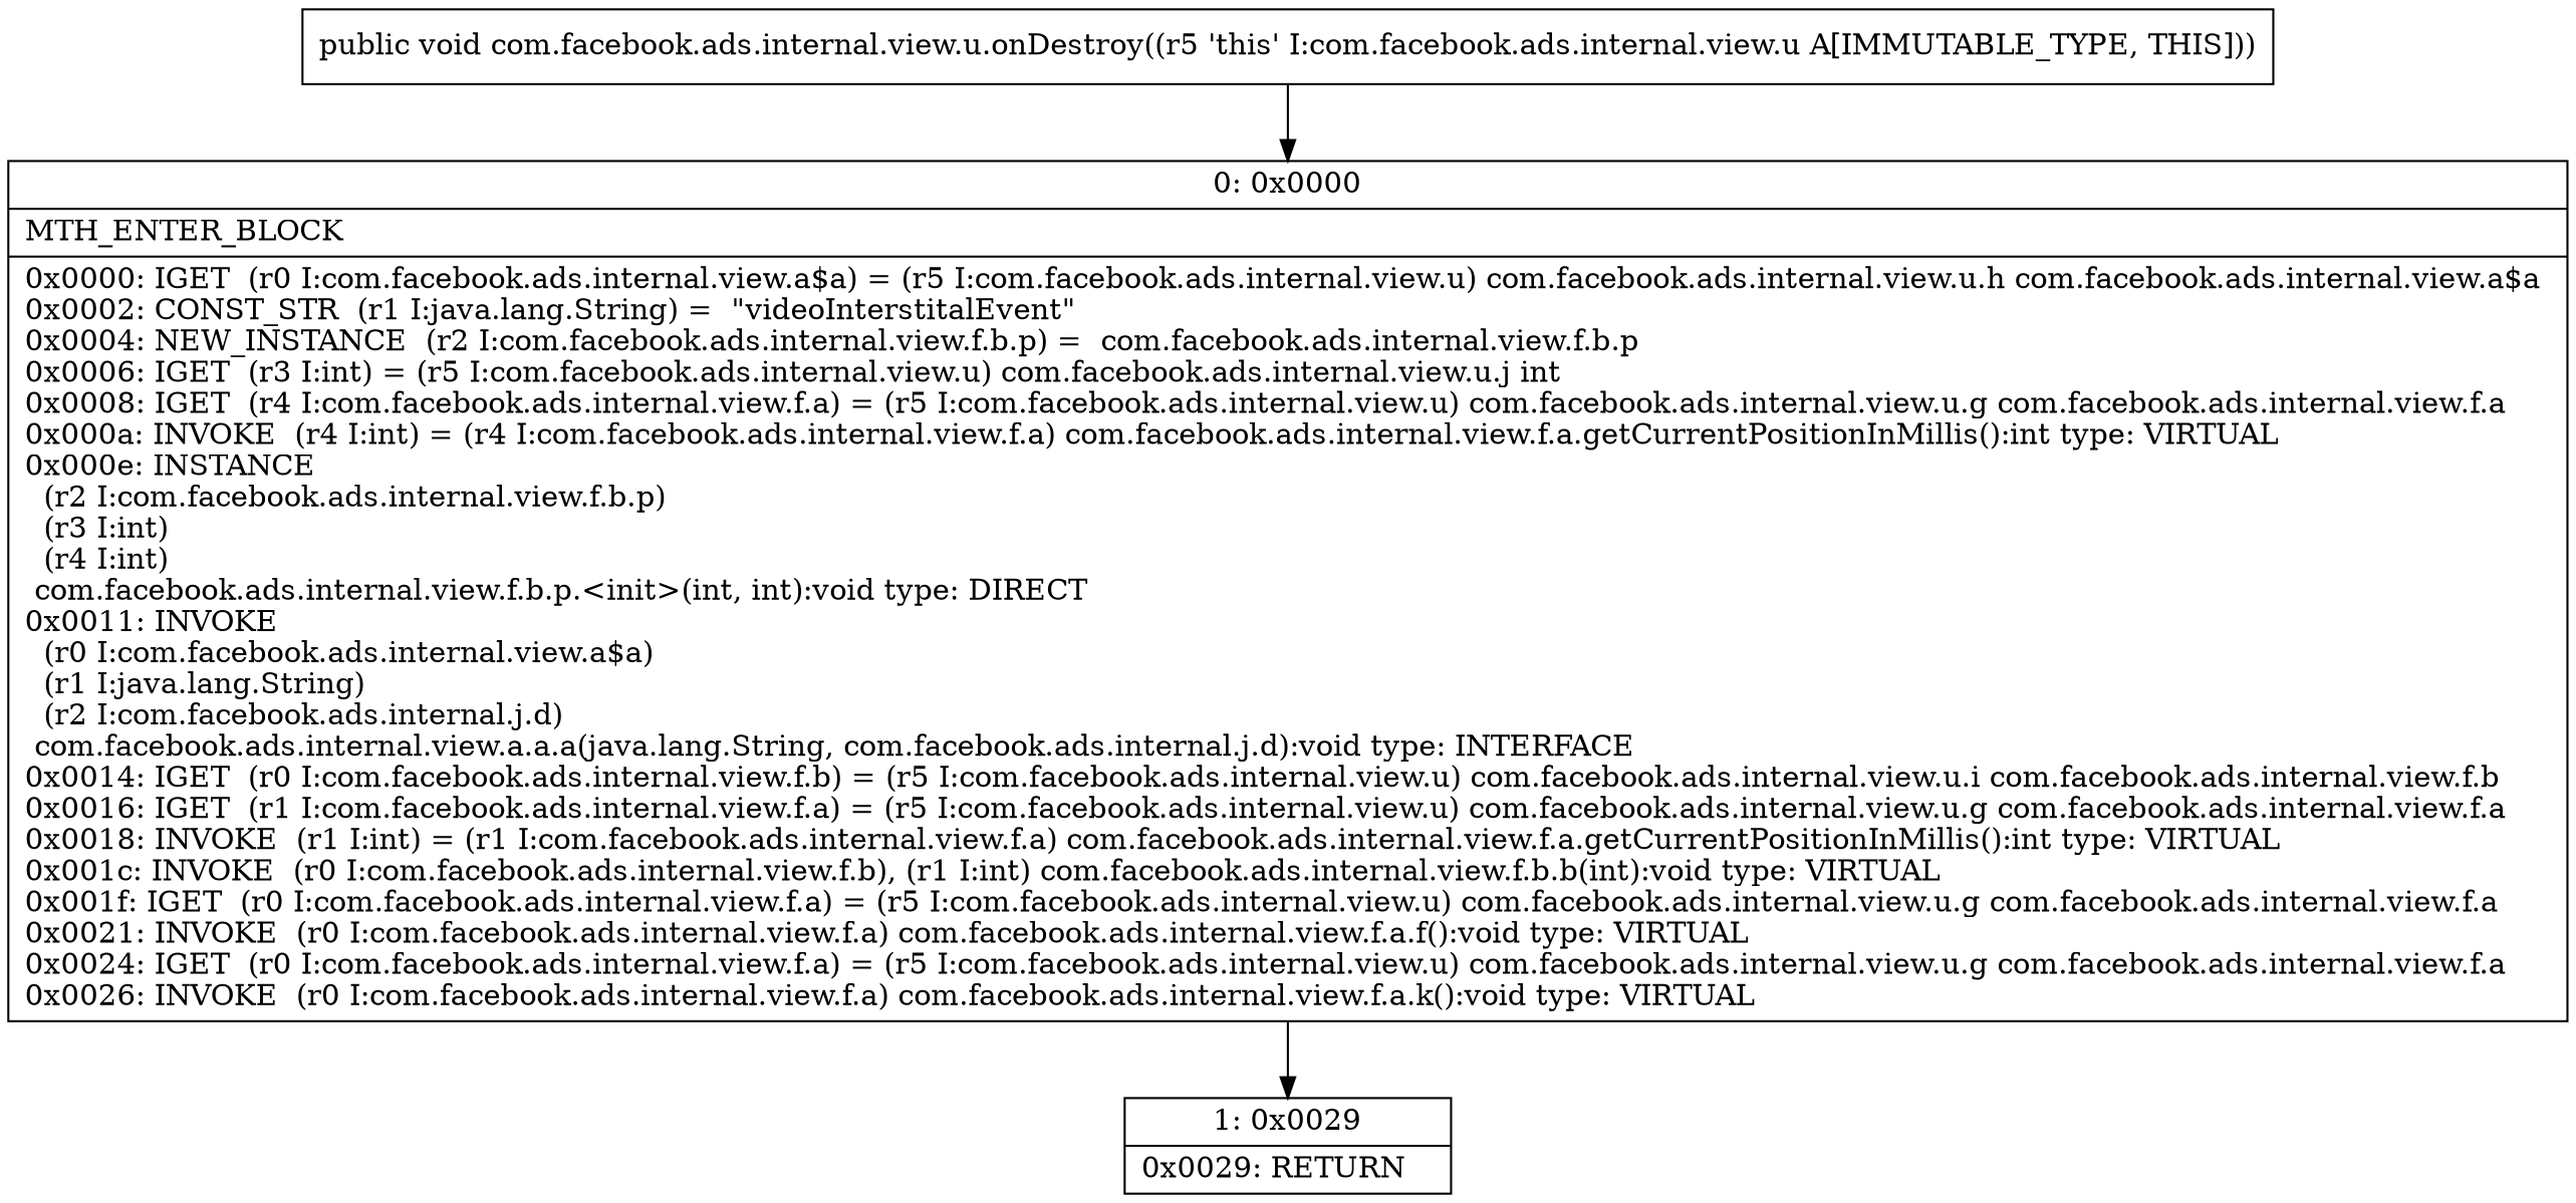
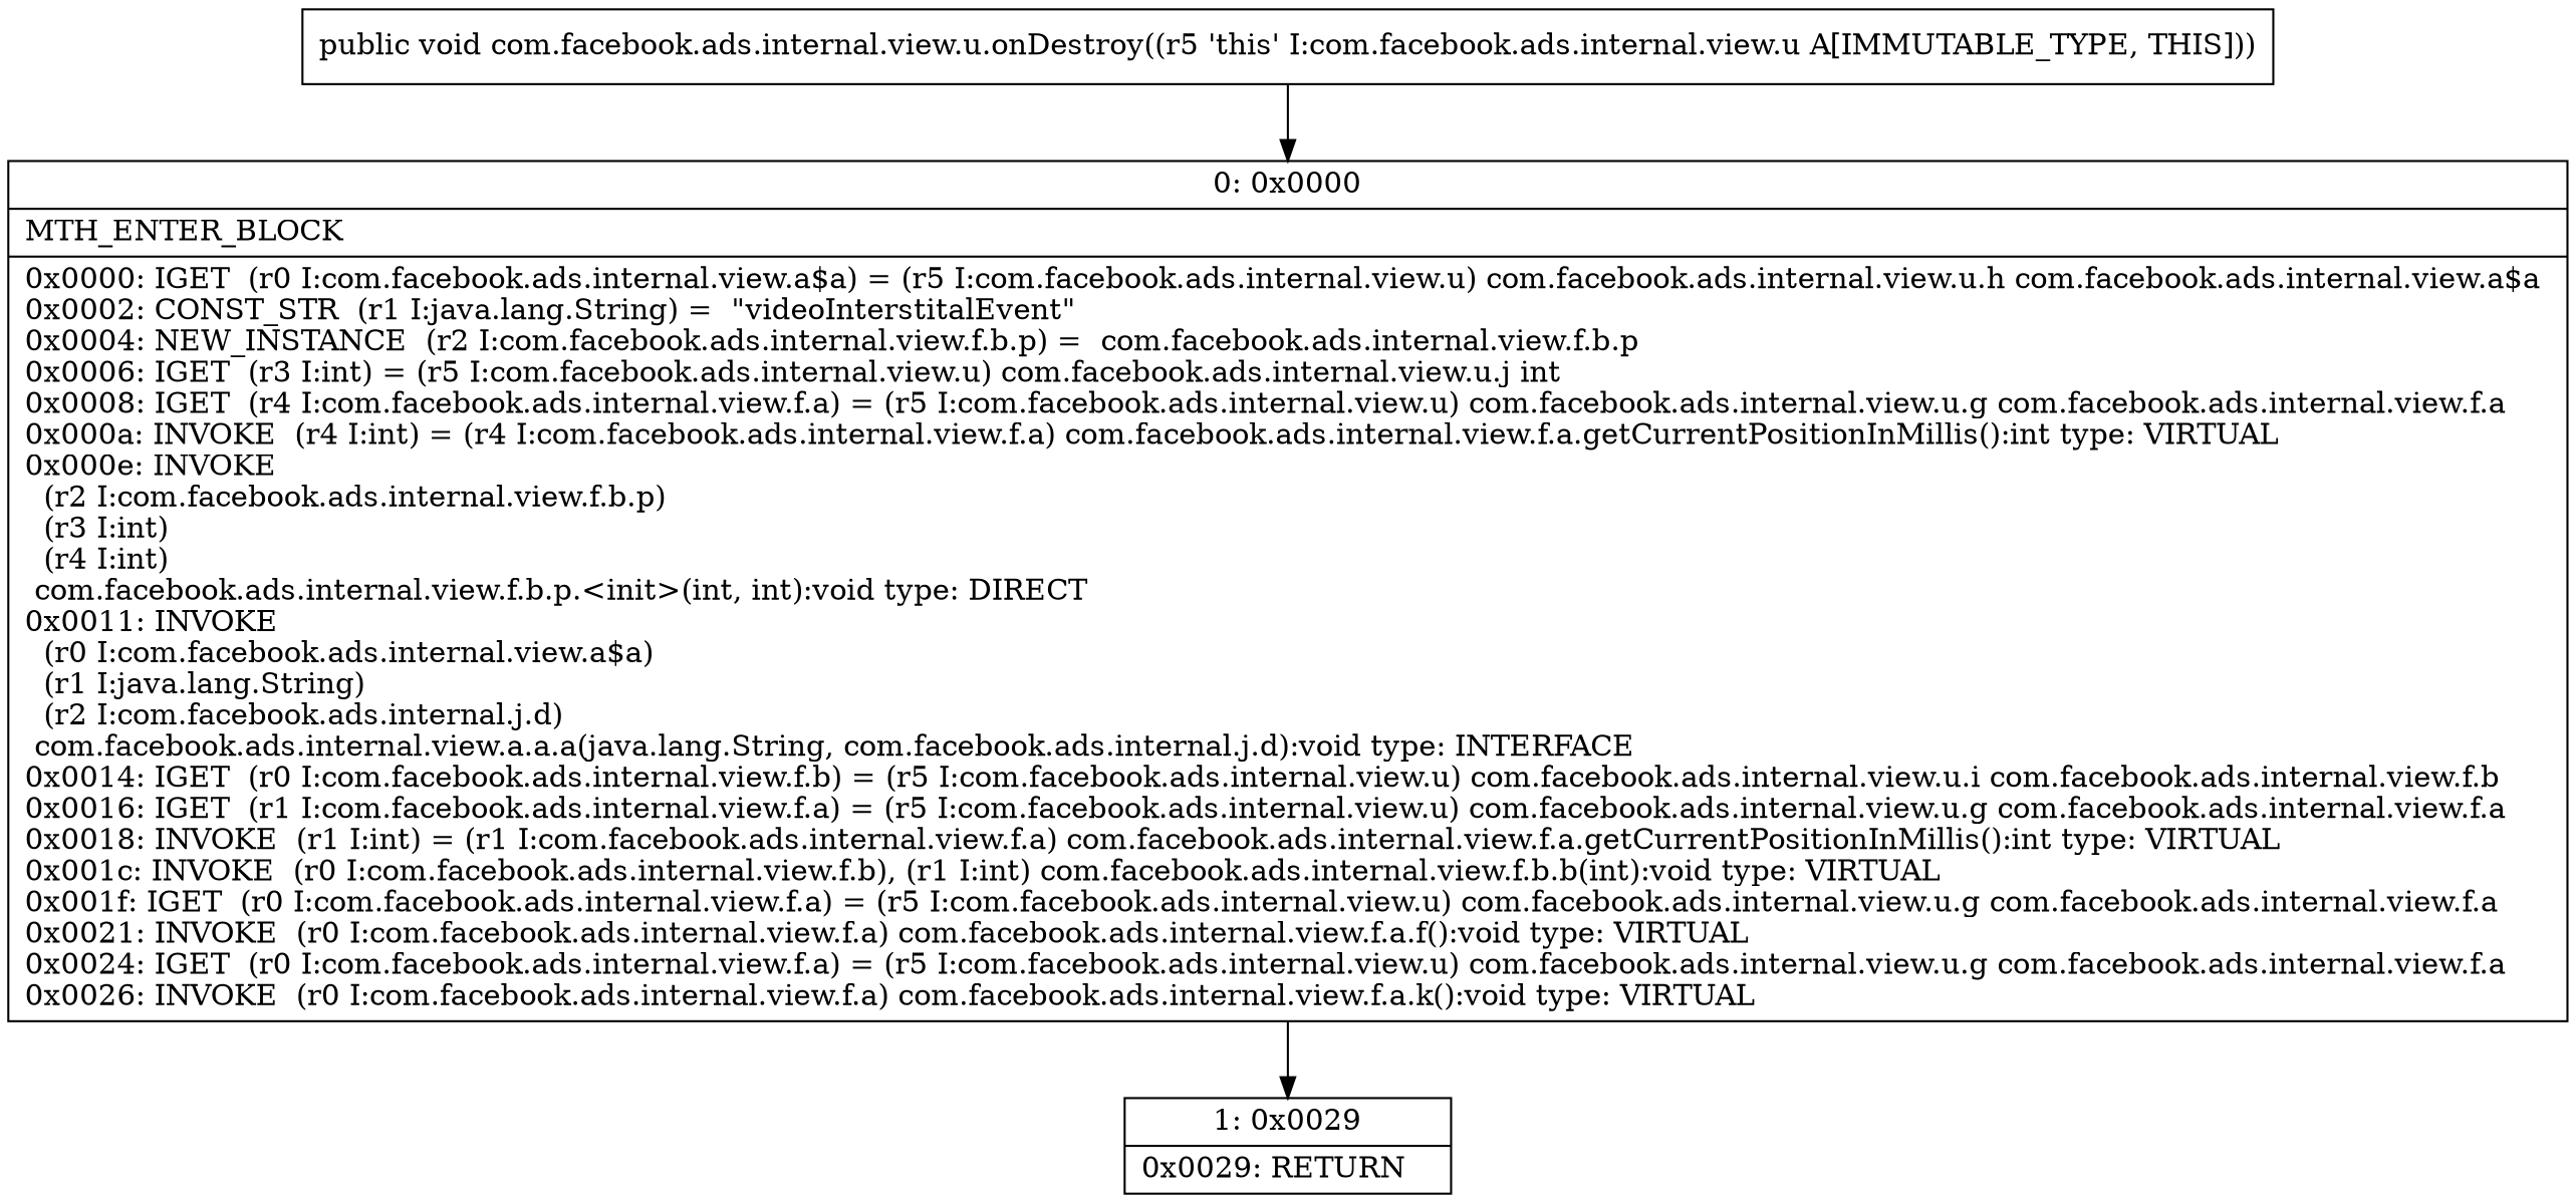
  digraph {
    node [shape=record]
-   n1 [label="{0\:\ 0x0000|MTH_ENTER_BLOCK\l|0x0000: IGET  (r0 I:com.facebook.ads.internal.view.a$a) = (r5 I:com.facebook.ads.internal.view.u) com.facebook.ads.internal.view.u.h com.facebook.ads.internal.view.a$a \l0x0002: CONST_STR  (r1 I:java.lang.String) =  \"videoInterstitalEvent\" \l0x0004: NEW_INSTANCE  (r2 I:com.facebook.ads.internal.view.f.b.p) =  com.facebook.ads.internal.view.f.b.p \l0x0006: IGET  (r3 I:int) = (r5 I:com.facebook.ads.internal.view.u) com.facebook.ads.internal.view.u.j int \l0x0008: IGET  (r4 I:com.facebook.ads.internal.view.f.a) = (r5 I:com.facebook.ads.internal.view.u) com.facebook.ads.internal.view.u.g com.facebook.ads.internal.view.f.a \l0x000a: INVOKE  (r4 I:int) = (r4 I:com.facebook.ads.internal.view.f.a) com.facebook.ads.internal.view.f.a.getCurrentPositionInMillis():int type: VIRTUAL \l0x000e: INSTANCE  \l  (r2 I:com.facebook.ads.internal.view.f.b.p)\l  (r3 I:int)\l  (r4 I:int)\l com.facebook.ads.internal.view.f.b.p.\<init\>(int, int):void type: DIRECT \l0x0011: INVOKE  \l  (r0 I:com.facebook.ads.internal.view.a$a)\l  (r1 I:java.lang.String)\l  (r2 I:com.facebook.ads.internal.j.d)\l com.facebook.ads.internal.view.a.a.a(java.lang.String, com.facebook.ads.internal.j.d):void type: INTERFACE \l0x0014: IGET  (r0 I:com.facebook.ads.internal.view.f.b) = (r5 I:com.facebook.ads.internal.view.u) com.facebook.ads.internal.view.u.i com.facebook.ads.internal.view.f.b \l0x0016: IGET  (r1 I:com.facebook.ads.internal.view.f.a) = (r5 I:com.facebook.ads.internal.view.u) com.facebook.ads.internal.view.u.g com.facebook.ads.internal.view.f.a \l0x0018: INVOKE  (r1 I:int) = (r1 I:com.facebook.ads.internal.view.f.a) com.facebook.ads.internal.view.f.a.getCurrentPositionInMillis():int type: VIRTUAL \l0x001c: INVOKE  (r0 I:com.facebook.ads.internal.view.f.b), (r1 I:int) com.facebook.ads.internal.view.f.b.b(int):void type: VIRTUAL \l0x001f: IGET  (r0 I:com.facebook.ads.internal.view.f.a) = (r5 I:com.facebook.ads.internal.view.u) com.facebook.ads.internal.view.u.g com.facebook.ads.internal.view.f.a \l0x0021: INVOKE  (r0 I:com.facebook.ads.internal.view.f.a) com.facebook.ads.internal.view.f.a.f():void type: VIRTUAL \l0x0024: IGET  (r0 I:com.facebook.ads.internal.view.f.a) = (r5 I:com.facebook.ads.internal.view.u) com.facebook.ads.internal.view.u.g com.facebook.ads.internal.view.f.a \l0x0026: INVOKE  (r0 I:com.facebook.ads.internal.view.f.a) com.facebook.ads.internal.view.f.a.k():void type: VIRTUAL \l}"]
+   n1 [label="{0\:\ 0x0000|MTH_ENTER_BLOCK\l|0x0000: IGET  (r0 I:com.facebook.ads.internal.view.a$a) = (r5 I:com.facebook.ads.internal.view.u) com.facebook.ads.internal.view.u.h com.facebook.ads.internal.view.a$a \l0x0002: CONST_STR  (r1 I:java.lang.String) =  \"videoInterstitalEvent\" \l0x0004: NEW_INSTANCE  (r2 I:com.facebook.ads.internal.view.f.b.p) =  com.facebook.ads.internal.view.f.b.p \l0x0006: IGET  (r3 I:int) = (r5 I:com.facebook.ads.internal.view.u) com.facebook.ads.internal.view.u.j int \l0x0008: IGET  (r4 I:com.facebook.ads.internal.view.f.a) = (r5 I:com.facebook.ads.internal.view.u) com.facebook.ads.internal.view.u.g com.facebook.ads.internal.view.f.a \l0x000a: INVOKE  (r4 I:int) = (r4 I:com.facebook.ads.internal.view.f.a) com.facebook.ads.internal.view.f.a.getCurrentPositionInMillis():int type: VIRTUAL \l0x000e: INVOKE  \l  (r2 I:com.facebook.ads.internal.view.f.b.p)\l  (r3 I:int)\l  (r4 I:int)\l com.facebook.ads.internal.view.f.b.p.\<init\>(int, int):void type: DIRECT \l0x0011: INVOKE  \l  (r0 I:com.facebook.ads.internal.view.a$a)\l  (r1 I:java.lang.String)\l  (r2 I:com.facebook.ads.internal.j.d)\l com.facebook.ads.internal.view.a.a.a(java.lang.String, com.facebook.ads.internal.j.d):void type: INTERFACE \l0x0014: IGET  (r0 I:com.facebook.ads.internal.view.f.b) = (r5 I:com.facebook.ads.internal.view.u) com.facebook.ads.internal.view.u.i com.facebook.ads.internal.view.f.b \l0x0016: IGET  (r1 I:com.facebook.ads.internal.view.f.a) = (r5 I:com.facebook.ads.internal.view.u) com.facebook.ads.internal.view.u.g com.facebook.ads.internal.view.f.a \l0x0018: INVOKE  (r1 I:int) = (r1 I:com.facebook.ads.internal.view.f.a) com.facebook.ads.internal.view.f.a.getCurrentPositionInMillis():int type: VIRTUAL \l0x001c: INVOKE  (r0 I:com.facebook.ads.internal.view.f.b), (r1 I:int) com.facebook.ads.internal.view.f.b.b(int):void type: VIRTUAL \l0x001f: IGET  (r0 I:com.facebook.ads.internal.view.f.a) = (r5 I:com.facebook.ads.internal.view.u) com.facebook.ads.internal.view.u.g com.facebook.ads.internal.view.f.a \l0x0021: INVOKE  (r0 I:com.facebook.ads.internal.view.f.a) com.facebook.ads.internal.view.f.a.f():void type: VIRTUAL \l0x0024: IGET  (r0 I:com.facebook.ads.internal.view.f.a) = (r5 I:com.facebook.ads.internal.view.u) com.facebook.ads.internal.view.u.g com.facebook.ads.internal.view.f.a \l0x0026: INVOKE  (r0 I:com.facebook.ads.internal.view.f.a) com.facebook.ads.internal.view.f.a.k():void type: VIRTUAL \l}"]
    n2 [label="{1\:\ 0x0029|0x0029: RETURN   \l}"]
    n3 [label="{public void com.facebook.ads.internal.view.u.onDestroy((r5 'this' I:com.facebook.ads.internal.view.u A[IMMUTABLE_TYPE, THIS])) }"]
    n1 -> n2
    n3 -> n1
  }
